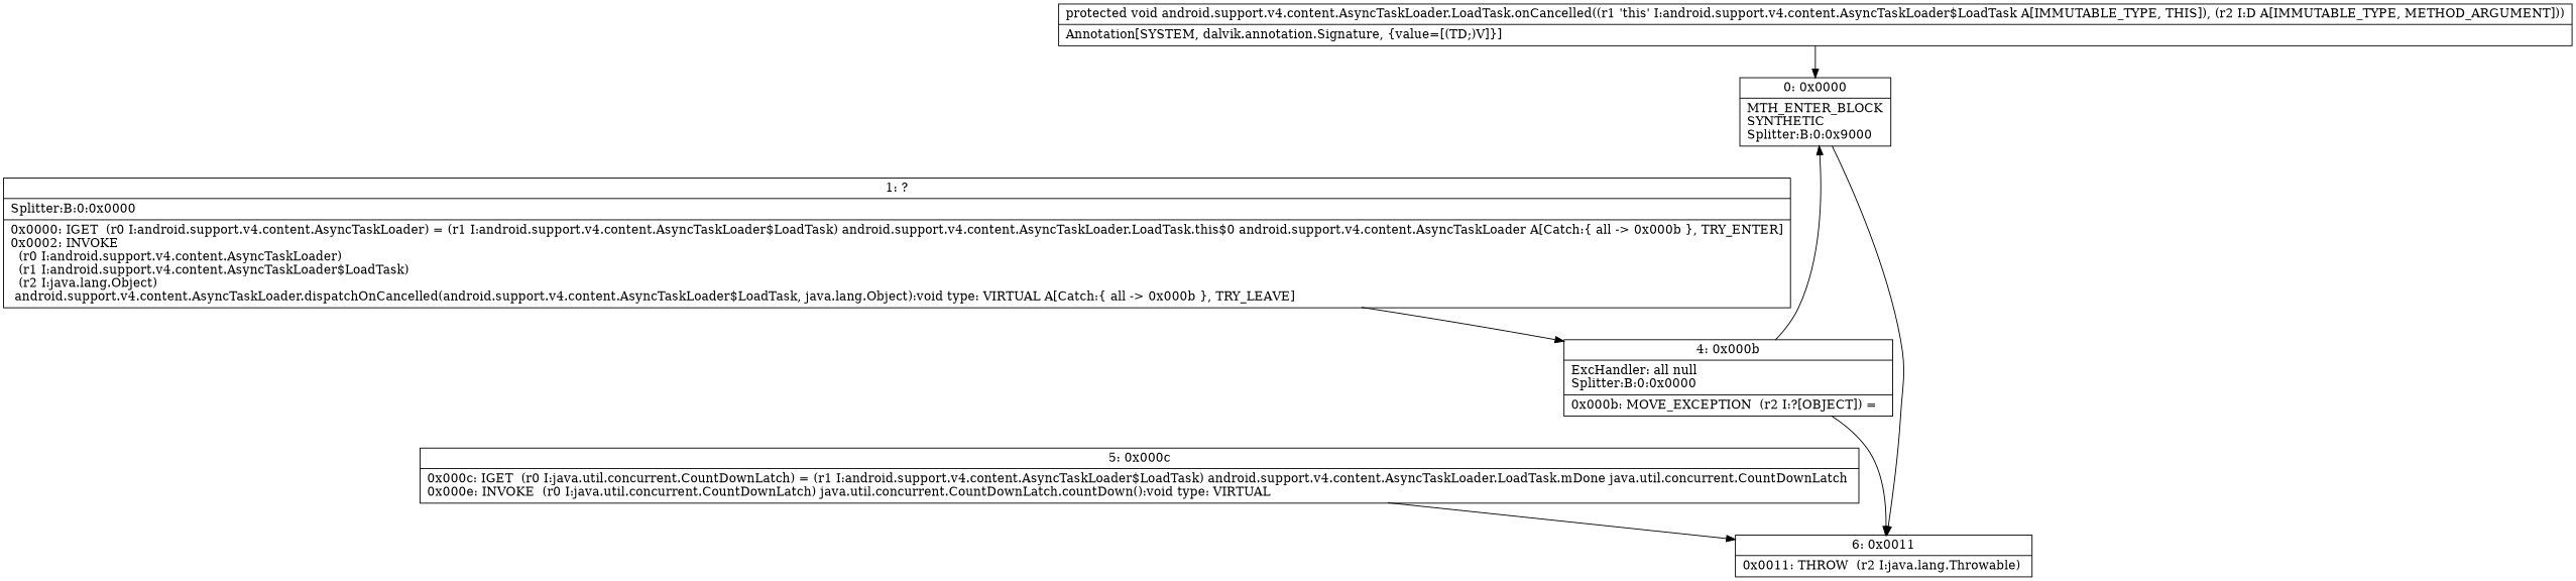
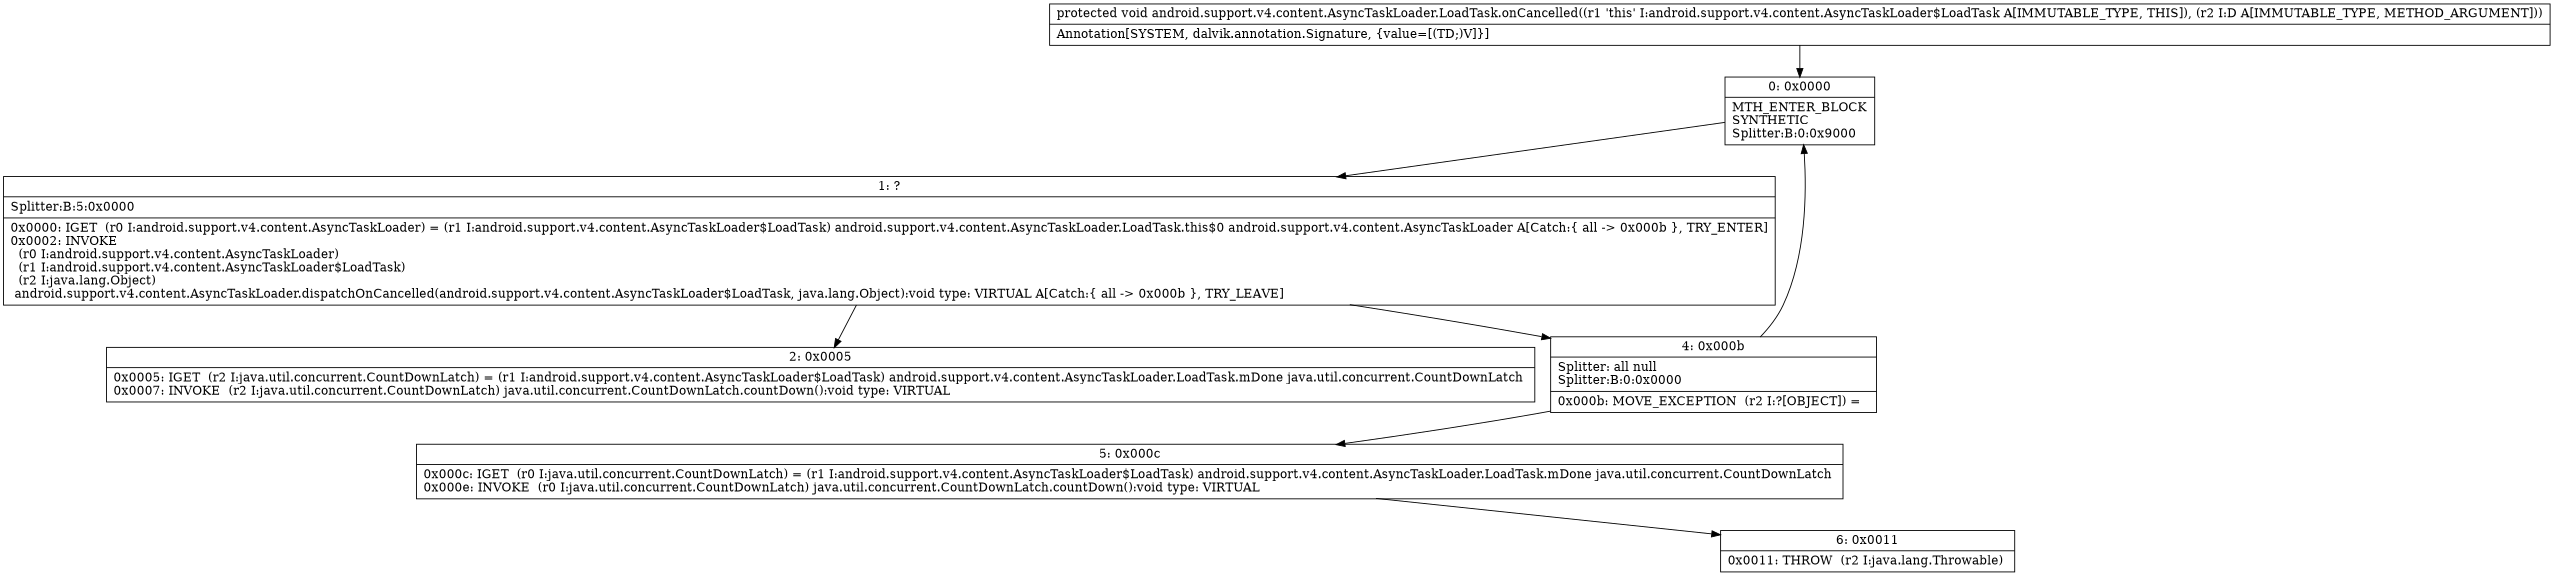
  digraph {
    node [shape=record]
    n1 [label="{0\:\ 0x0000|MTH_ENTER_BLOCK\lSYNTHETIC\lSplitter:B:0:0x9000\l}"]
-   n2 [label="{1\:\ ?|Splitter:B:0:0x0000\l|0x0000: IGET  (r0 I:android.support.v4.content.AsyncTaskLoader) = (r1 I:android.support.v4.content.AsyncTaskLoader$LoadTask) android.support.v4.content.AsyncTaskLoader.LoadTask.this$0 android.support.v4.content.AsyncTaskLoader A[Catch:\{ all \-\> 0x000b \}, TRY_ENTER]\l0x0002: INVOKE  \l  (r0 I:android.support.v4.content.AsyncTaskLoader)\l  (r1 I:android.support.v4.content.AsyncTaskLoader$LoadTask)\l  (r2 I:java.lang.Object)\l android.support.v4.content.AsyncTaskLoader.dispatchOnCancelled(android.support.v4.content.AsyncTaskLoader$LoadTask, java.lang.Object):void type: VIRTUAL A[Catch:\{ all \-\> 0x000b \}, TRY_LEAVE]\l}"]
-   n3 [label="{4\:\ 0x000b|ExcHandler: all null\lSplitter:B:0:0x0000\l|0x000b: MOVE_EXCEPTION  (r2 I:?[OBJECT]) =  \l}"]
+   n2 [label="{1\:\ ?|Splitter:B:5:0x0000\l|0x0000: IGET  (r0 I:android.support.v4.content.AsyncTaskLoader) = (r1 I:android.support.v4.content.AsyncTaskLoader$LoadTask) android.support.v4.content.AsyncTaskLoader.LoadTask.this$0 android.support.v4.content.AsyncTaskLoader A[Catch:\{ all \-\> 0x000b \}, TRY_ENTER]\l0x0002: INVOKE  \l  (r0 I:android.support.v4.content.AsyncTaskLoader)\l  (r1 I:android.support.v4.content.AsyncTaskLoader$LoadTask)\l  (r2 I:java.lang.Object)\l android.support.v4.content.AsyncTaskLoader.dispatchOnCancelled(android.support.v4.content.AsyncTaskLoader$LoadTask, java.lang.Object):void type: VIRTUAL A[Catch:\{ all \-\> 0x000b \}, TRY_LEAVE]\l}"]
+   n3 [label="{4\:\ 0x000b|Splitter: all null\lSplitter:B:0:0x0000\l|0x000b: MOVE_EXCEPTION  (r2 I:?[OBJECT]) =  \l}"]
+   n4 [label="{2\:\ 0x0005|0x0005: IGET  (r2 I:java.util.concurrent.CountDownLatch) = (r1 I:android.support.v4.content.AsyncTaskLoader$LoadTask) android.support.v4.content.AsyncTaskLoader.LoadTask.mDone java.util.concurrent.CountDownLatch \l0x0007: INVOKE  (r2 I:java.util.concurrent.CountDownLatch) java.util.concurrent.CountDownLatch.countDown():void type: VIRTUAL \l}"]
    n5 [label="{5\:\ 0x000c|0x000c: IGET  (r0 I:java.util.concurrent.CountDownLatch) = (r1 I:android.support.v4.content.AsyncTaskLoader$LoadTask) android.support.v4.content.AsyncTaskLoader.LoadTask.mDone java.util.concurrent.CountDownLatch \l0x000e: INVOKE  (r0 I:java.util.concurrent.CountDownLatch) java.util.concurrent.CountDownLatch.countDown():void type: VIRTUAL \l}"]
    n6 [label="{6\:\ 0x0011|0x0011: THROW  (r2 I:java.lang.Throwable) \l}"]
    n7 [label="{protected void android.support.v4.content.AsyncTaskLoader.LoadTask.onCancelled((r1 'this' I:android.support.v4.content.AsyncTaskLoader$LoadTask A[IMMUTABLE_TYPE, THIS]), (r2 I:D A[IMMUTABLE_TYPE, METHOD_ARGUMENT]))  | Annotation[SYSTEM, dalvik.annotation.Signature, \{value=[(TD;)V]\}]\l}"]
-   n1 -> n6
+   n1 -> n2
    n2 -> n3
+   n2 -> n4
    n3 -> n1
-   n3 -> n6
+   n3 -> n5
    n5 -> n6
    n7 -> n1
  }
